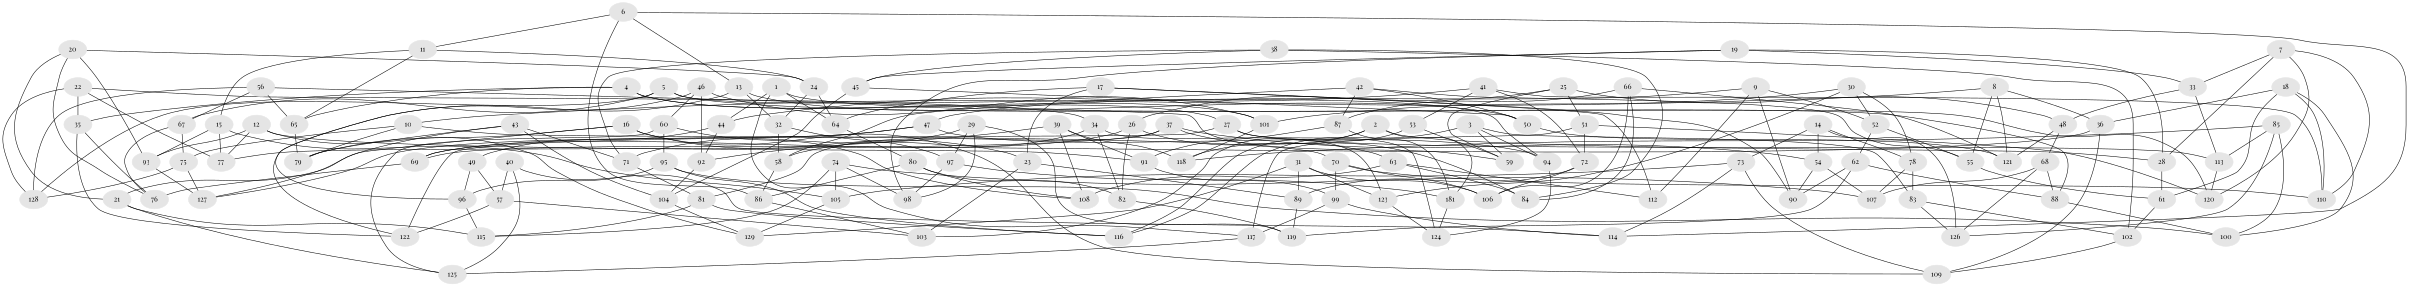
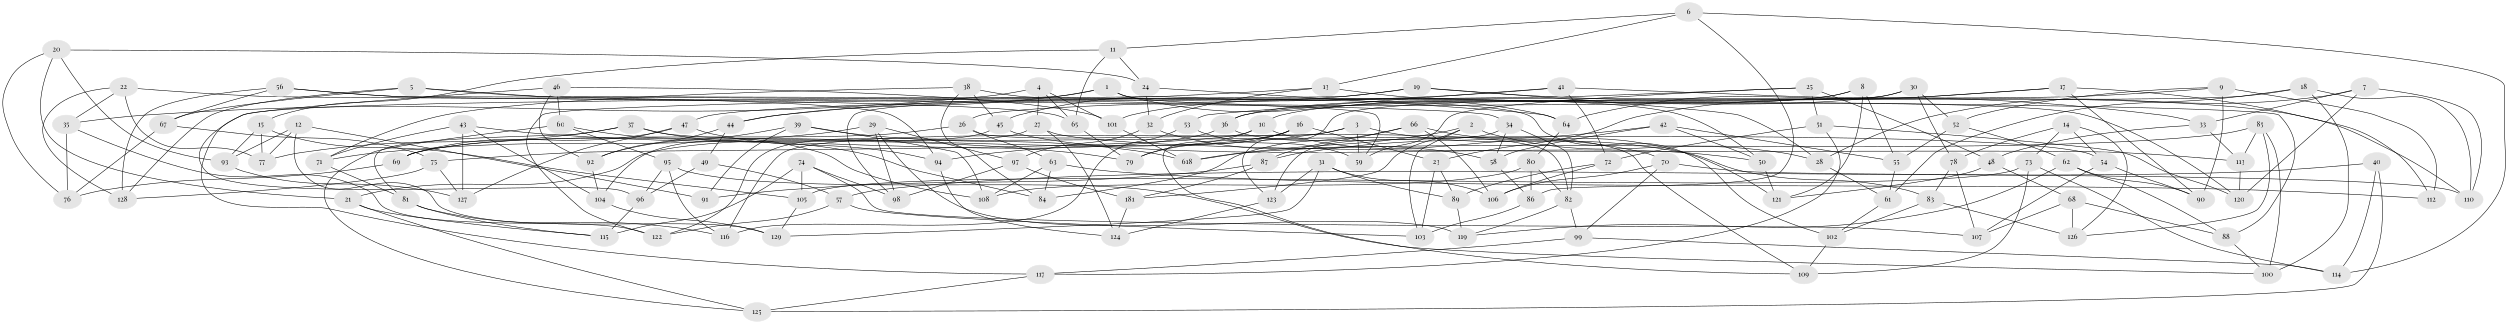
  graph {
    fontname="Playfair Display"
    node [color=gray90 fontname="Playfair Display" style=filled]
    edge [fontname="Playfair Display"]
    1
    44
    64
    117
    120
    92
    49
    80
    125
    2
    28
    103
    n13 [label=181]
-   118
+   118 [label=618]
    61
    124
    3
    59
    83
    94
    116
    126
    102
    4
    27
    35
    65
    101
    122
    113
    76
    79
    5
    67
    88
    128
    75
    100
    6
    11
    13
    86
    114
    15
    24
    32
    50
    7
    33
    110
    48
    8
    10
    36
    55
    121
    70
    109
    69
    9
    47
    52
    90
    112
    127
    62
    106
    99
    77
    93
    105
    12
    91
    129
    97
    58
    14
    54
    73
    78
    107
    16
    21
    23
    115
    89
    17
    18
    19
    45
    98
    104
    20
    22
    34
    82
    123
    119
    25
    26
    51
    63
    68
    72
    84
    108
    29
    71
    81
    30
    31
    37
    38
    39
    40
    57
    41
    53
    42
    87
    43
    96
    46
    60
    95
    56
    66
    74
    85
    1 -- 44
    1 -- 64
    1 -- 117
    1 -- 120
    44 -- 92
    44 -- 49
    64 -- 80
    117 -- 125
    92 -- 104
    49 -- 57
    49 -- 96
    80 -- 86
    80 -- 82
    80 -- 108
    2 -- 28
    2 -- 103
    2 -- n13
    2 -- 118
    28 -- 61
    n13 -- 124
    61 -- 102
    3 -- 59
    3 -- 83
    3 -- 94
    3 -- 116
    83 -- 126
    83 -- 102
    94 -- 124
    102 -- 109
    4 -- 27
    4 -- 35
    4 -- 65
    4 -- 101
    27 -- 124
    27 -- 122
    27 -- 113
    35 -- 122
    35 -- 76
    65 -- 79
    101 -- 118
    113 -- 120
    5 -- 94
    5 -- 67
    5 -- 88
    5 -- 128
    67 -- 76
    67 -- 75
    88 -- 100
    75 -- 128
    75 -- 127
    6 -- 11
    6 -- 13
    6 -- 86
    6 -- 114
    11 -- 65
    11 -- 15
    11 -- 24
    13 -- 122
    13 -- 32
    13 -- 50
    86 -- 103
    15 -- 77
    15 -- 93
    15 -- 105
    24 -- 64
    24 -- 32
    32 -- 97
    32 -- 58
    50 -- 121
    7 -- 120
    7 -- 28
    7 -- 33
    7 -- 110
    33 -- 113
    33 -- 48
    48 -- 121
    48 -- 68
    8 -- 10
    8 -- 36
    8 -- 55
    8 -- 121
    10 -- 79
    10 -- 75
    10 -- 70
    36 -- 109
    36 -- 69
    55 -- 61
    70 -- 110
    70 -- 106
    70 -- 99
    69 -- 76
    9 -- 47
    9 -- 52
    9 -- 90
    9 -- 112
    47 -- 94
    47 -- 69
    47 -- 127
    52 -- 55
    52 -- 62
    62 -- 88
    62 -- 90
    62 -- 119
    99 -- 117
    99 -- 114
    93 -- 127
    105 -- 129
    12 -- 77
    12 -- 93
    12 -- 91
    12 -- 129
-   91 -- 99
+   82 -- 99
    97 -- n13
    97 -- 98
    58 -- 86
    14 -- 126
    14 -- 54
    14 -- 73
    14 -- 78
    54 -- 90
    54 -- 107
    73 -- 114
    73 -- 109
    73 -- 105
    78 -- 83
    78 -- 107
    16 -- 79
    16 -- 109
    16 -- 21
    16 -- 23
    21 -- 125
    21 -- 115
    23 -- 103
    23 -- 89
    89 -- 119
    17 -- 64
    17 -- 90
    17 -- 112
    17 -- 23
    18 -- 61
    18 -- 100
    18 -- 110
    18 -- 36
    19 -- 28
    19 -- 33
    19 -- 45
    19 -- 98
    45 -- 50
    45 -- 104
    104 -- 129
    20 -- 76
    20 -- 24
    20 -- 93
    20 -- 21
    22 -- 35
    22 -- 128
    22 -- 77
    22 -- 34
    34 -- 58
    34 -- 82
    34 -- 123
    82 -- 119
    123 -- 124
    25 -- 59
    25 -- 48
    25 -- 26
    25 -- 51
    26 -- 69
    26 -- 82
    26 -- 63
    51 -- 117
    51 -- 120
    51 -- 72
    63 -- 112
    63 -- 84
    63 -- 108
    68 -- 126
    68 -- 88
    68 -- 107
    72 -- 106
    72 -- 89
    29 -- 97
    29 -- 98
    29 -- 119
    29 -- 71
    71 -- 81
    81 -- 116
    81 -- 115
    30 -- 101
    30 -- 52
    30 -- 78
    30 -- 123
    31 -- 106
    31 -- 129
    31 -- 89
    31 -- 123
    37 -- 77
    37 -- 54
    37 -- 84
    37 -- 81
    38 -- 102
    38 -- 45
    38 -- 84
    38 -- 71
    39 -- 92
    39 -- 118
    39 -- 91
    39 -- 108
    40 -- 125
    40 -- 114
    40 -- 57
    57 -- 103
    57 -- 122
    41 -- 44
    41 -- 110
    41 -- 72
    41 -- 53
    53 -- 59
    53 -- 116
    42 -- 50
    42 -- 55
    42 -- 58
    42 -- 87
    87 -- n13
    87 -- 91
    43 -- 79
    43 -- 127
    43 -- 104
    43 -- 71
    96 -- 115
    46 -- 92
    46 -- 101
    46 -- 96
    46 -- 60
    60 -- 125
    60 -- 108
    60 -- 95
    95 -- 116
    95 -- 100
    95 -- 96
    56 -- 59
    56 -- 65
    56 -- 67
    56 -- 128
    66 -- 121
    66 -- 106
    66 -- 84
    66 -- 87
    74 -- 105
    74 -- 107
    74 -- 115
    74 -- 98
    85 -- 118
    85 -- 126
    85 -- 113
    85 -- 100
  }
